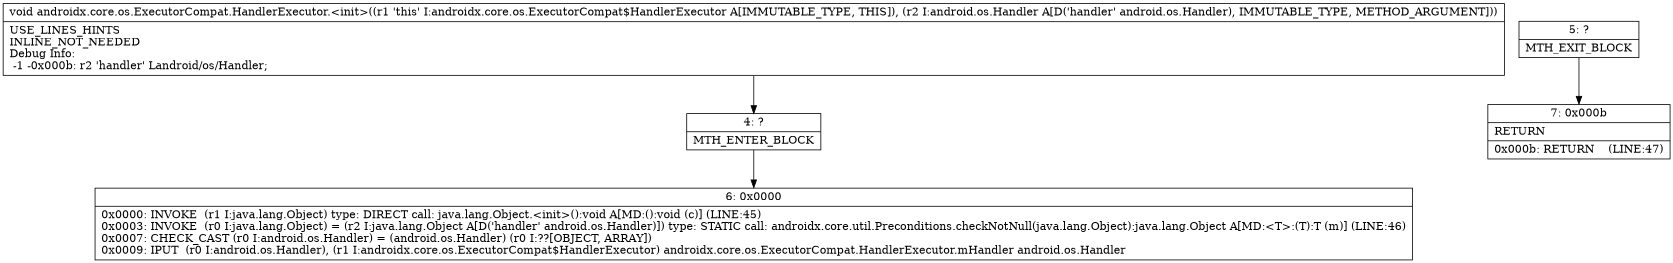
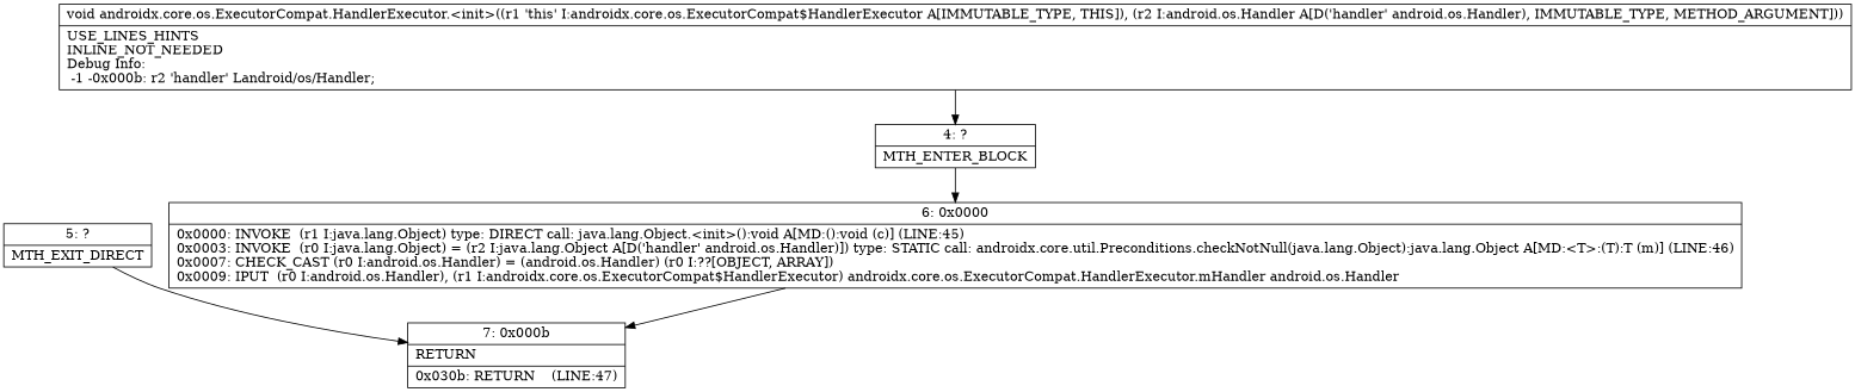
  digraph {
    node [shape=record]
    n1 [label="{4\:\ ?|MTH_ENTER_BLOCK\l}"]
    n2 [label="{6\:\ 0x0000|0x0000: INVOKE  (r1 I:java.lang.Object) type: DIRECT call: java.lang.Object.\<init\>():void A[MD:():void (c)] (LINE:45)\l0x0003: INVOKE  (r0 I:java.lang.Object) = (r2 I:java.lang.Object A[D('handler' android.os.Handler)]) type: STATIC call: androidx.core.util.Preconditions.checkNotNull(java.lang.Object):java.lang.Object A[MD:\<T\>:(T):T (m)] (LINE:46)\l0x0007: CHECK_CAST (r0 I:android.os.Handler) = (android.os.Handler) (r0 I:??[OBJECT, ARRAY]) \l0x0009: IPUT  (r0 I:android.os.Handler), (r1 I:androidx.core.os.ExecutorCompat$HandlerExecutor) androidx.core.os.ExecutorCompat.HandlerExecutor.mHandler android.os.Handler \l}"]
-   n3 [label="{7\:\ 0x000b|RETURN\l|0x000b: RETURN    (LINE:47)\l}"]
-   n4 [label="{5\:\ ?|MTH_EXIT_BLOCK\l}"]
+   n3 [label="{7\:\ 0x000b|RETURN\l|0x030b: RETURN    (LINE:47)\l}"]
+   n4 [label="{5\:\ ?|MTH_EXIT_DIRECT\l}"]
    n5 [label="{void androidx.core.os.ExecutorCompat.HandlerExecutor.\<init\>((r1 'this' I:androidx.core.os.ExecutorCompat$HandlerExecutor A[IMMUTABLE_TYPE, THIS]), (r2 I:android.os.Handler A[D('handler' android.os.Handler), IMMUTABLE_TYPE, METHOD_ARGUMENT]))  | USE_LINES_HINTS\lINLINE_NOT_NEEDED\lDebug Info:\l  \-1 \-0x000b: r2 'handler' Landroid\/os\/Handler;\l}"]
    n1 -> n2
+   n2 -> n3
    n4 -> n3
    n5 -> n1
  }
